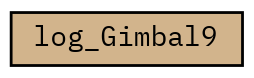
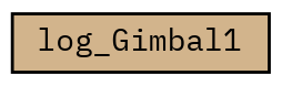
  digraph {
    rankdir=TB
    fontname="IBM Plex Mono"
-   n1 [color=black fillcolor=tan fontname="IBM Plex Mono" fontsize=10 height=0.2 label=log_Gimbal9 shape=record style=filled width=0.4]
+   n1 [color=black fillcolor=tan fontname="IBM Plex Mono" fontsize=10 height=0.2 label=log_Gimbal1 shape=record style=filled width=0.4]
  }
